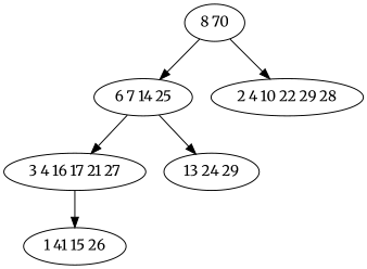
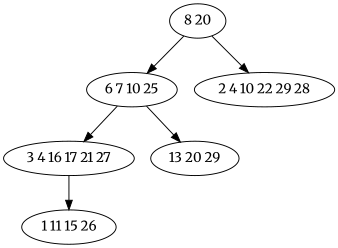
  digraph {
    fontname=Merriweather
    node [fontname=Merriweather]
    edge [fontname=Merriweather]
-   n1 [label="8 70"]
-   n2 [label="6 7 14 25"]
+   n1 [label="8 20"]
+   n2 [label="6 7 10 25"]
    n3 [label="2 4 10 22 29 28"]
    n4 [label="3 4 16 17 21 27"]
-   n5 [label="13 24 29"]
-   n6 [label="1 41 15 26"]
+   n5 [label="13 20 29"]
+   n6 [label="1 11 15 26"]
    n1 -> n2
    n1 -> n3
    n2 -> n4
    n2 -> n5
    n4 -> n6
  }
